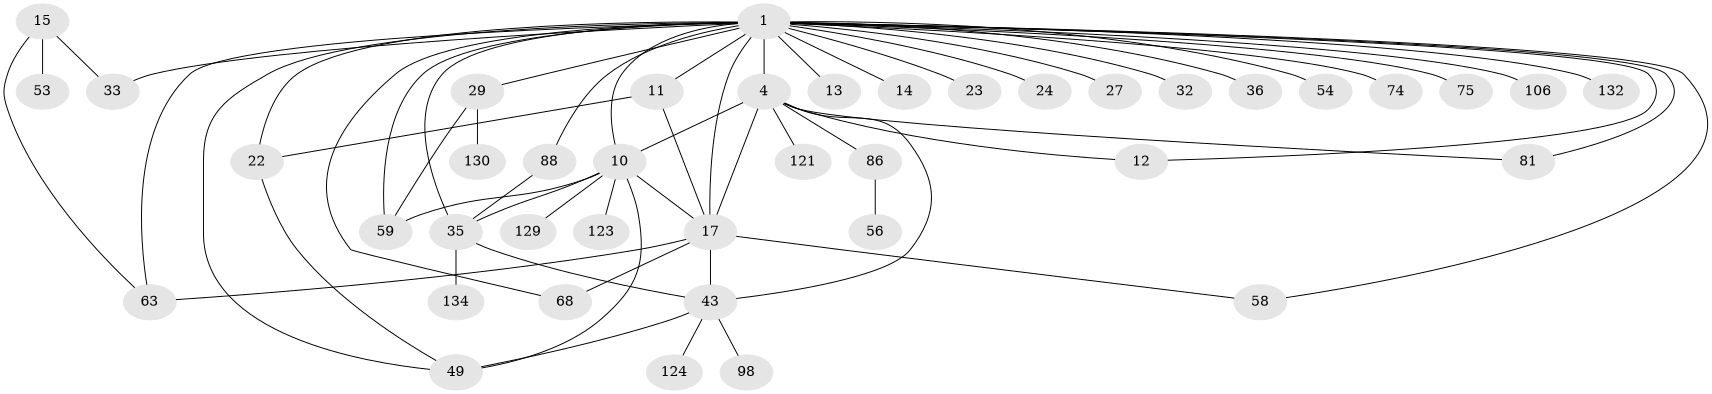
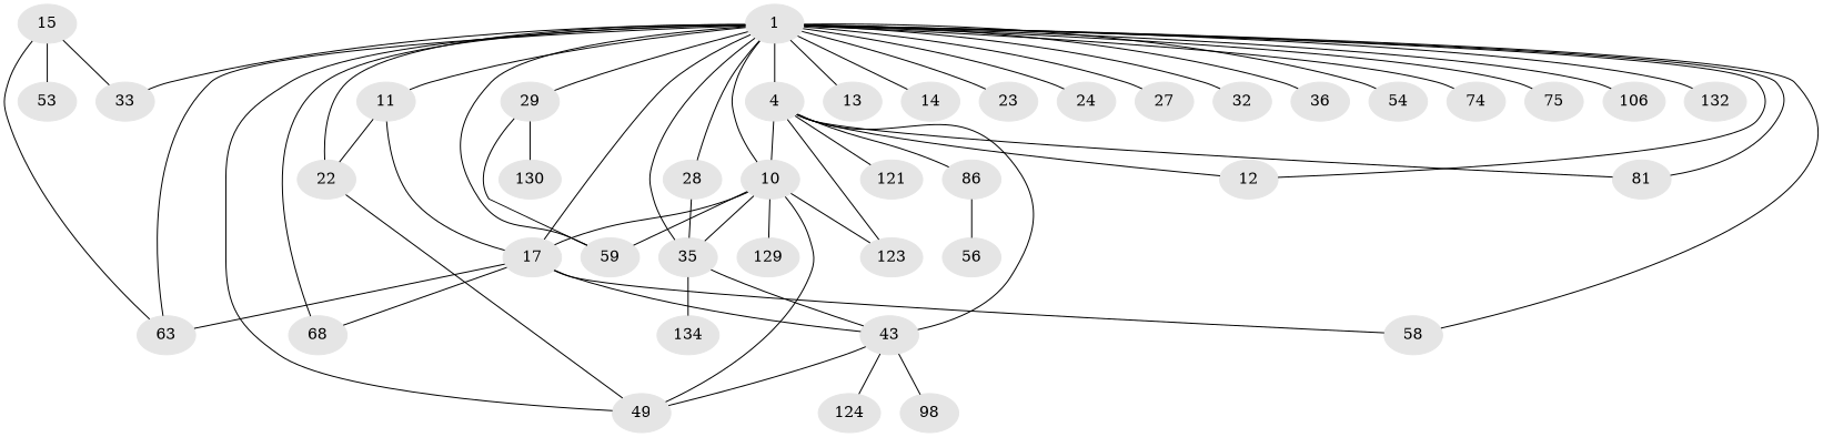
  graph {
    node [color=gray90 style=filled]
    1 [super="+3+137+2"]
    4 [super="+67+95+48+62+117+34+21"]
    10 [super="+120+71+26"]
    11
    12 [super="+105+16+51"]
    13
    14 [super="+44"]
    17 [super="+111+101+19+20+80"]
    22 [super="+61"]
    23
    24
    27
-   28 [super="+118+66" label=88]
+   28 [super="+118+66"]
    29 [super="+45+37"]
    32 [super="+73"]
    33 [super="+60"]
    35 [super="+128+84+89+102"]
    36
    49 [super="+70"]
    54
    58
    59 [super="+88"]
    63 [super="+83"]
    68
    74
    75 [super="+116"]
    81 [super="+115"]
    106
    132
    43 [super="+122+65+77+114+127"]
    86 [super="+138"]
    121
    123 [super="+133"]
    129
    15 [super="+46+57"]
    53
    130
    134
    98
    124
    56
    1 -- 4 [weight=6]
    1 -- 10 [weight=4]
    1 -- 11 [weight=2]
    1 -- 12
    1 -- 13
    1 -- 14
    1 -- 17 [weight=4]
    1 -- 22
    1 -- 23
    1 -- 24
    1 -- 27
    1 -- 28
    1 -- 29
    1 -- 32 [weight=2]
    1 -- 33
    1 -- 35
    1 -- 36
    1 -- 49
    1 -- 54
    1 -- 58
    1 -- 59
    1 -- 63 [weight=2]
    1 -- 68
    1 -- 74
    1 -- 75
    1 -- 81
    1 -- 106
    1 -- 132
    4 -- 10
    4 -- 12
-   4 -- 17
+   4 -- 123
    4 -- 81
    4 -- 43
    4 -- 86
    4 -- 121
    10 -- 17 [weight=3]
    10 -- 35
    10 -- 49
    10 -- 59
    10 -- 123
    10 -- 129
    11 -- 17
    11 -- 22
    17 -- 58
    17 -- 63
    17 -- 68
    17 -- 43
    22 -- 49
    28 -- 35
    29 -- 59
    29 -- 130
    35 -- 43
    35 -- 134
    43 -- 49
    43 -- 98
    43 -- 124
    86 -- 56
    15 -- 33
    15 -- 63
    15 -- 53
  }
